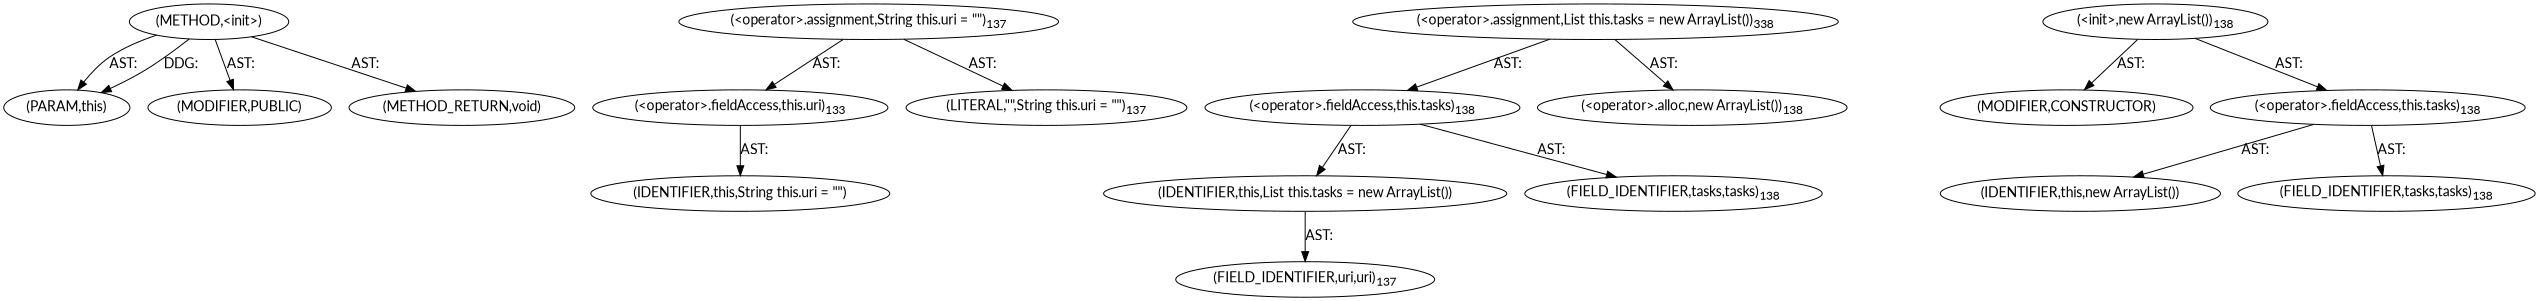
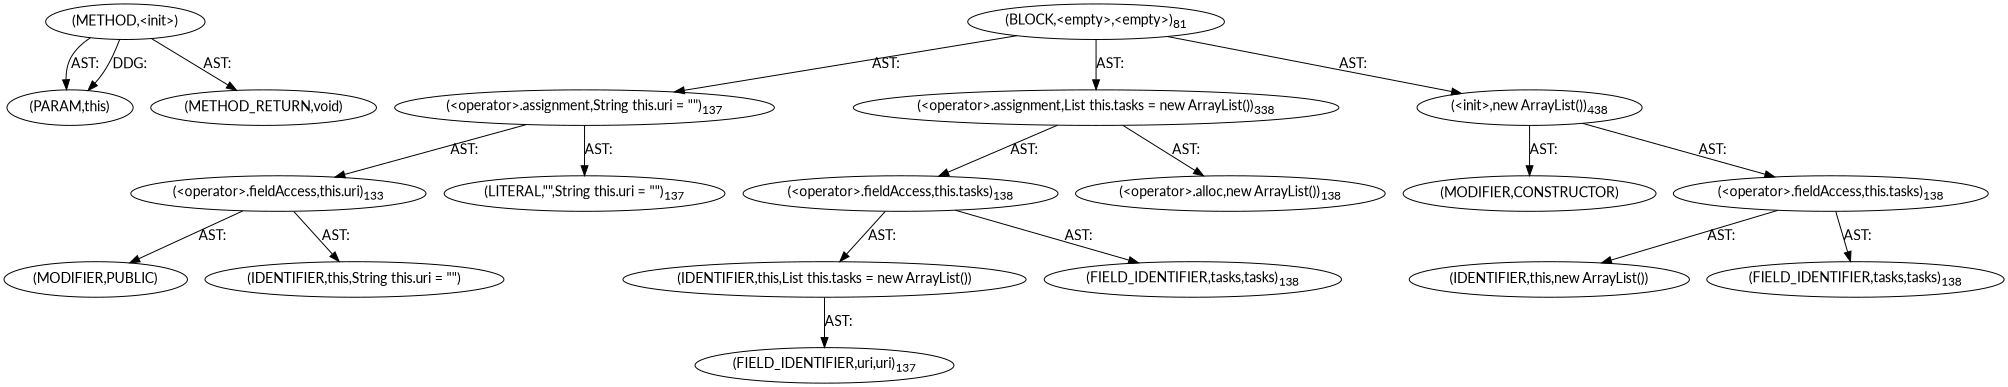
  digraph {
    fontname=Lato
    node [fontname=Lato]
    edge [fontname=Lato]
    n1 [label=<(METHOD,&lt;init&gt;)>]
    n2 [label=<(PARAM,this)>]
    n3 [label=<(MODIFIER,PUBLIC)>]
    n4 [label=<(METHOD_RETURN,void)>]
+   n5 [label=<(BLOCK,&lt;empty&gt;,&lt;empty&gt;)<SUB>81</SUB>>]
    n6 [label=<(&lt;operator&gt;.assignment,String this.uri = &quot;&quot;)<SUB>137</SUB>>]
    n7 [label=<(&lt;operator&gt;.assignment,List this.tasks = new ArrayList())<SUB>338</SUB>>]
-   n8 [label=<(&lt;init&gt;,new ArrayList())<SUB>138</SUB>>]
+   n8 [label=<(&lt;init&gt;,new ArrayList())<SUB>438</SUB>>]
    n9 [label=<(MODIFIER,CONSTRUCTOR)>]
    n10 [label=<(&lt;operator&gt;.fieldAccess,this.uri)<SUB>133</SUB>>]
    n11 [label=<(LITERAL,&quot;&quot;,String this.uri = &quot;&quot;)<SUB>137</SUB>>]
    n12 [label=<(&lt;operator&gt;.fieldAccess,this.tasks)<SUB>138</SUB>>]
    n13 [label=<(&lt;operator&gt;.alloc,new ArrayList())<SUB>138</SUB>>]
    n14 [label=<(&lt;operator&gt;.fieldAccess,this.tasks)<SUB>138</SUB>>]
    n15 [label=<(IDENTIFIER,this,String this.uri = &quot;&quot;)>]
    n16 [label=<(FIELD_IDENTIFIER,uri,uri)<SUB>137</SUB>>]
    n17 [label=<(IDENTIFIER,this,List this.tasks = new ArrayList())>]
    n18 [label=<(FIELD_IDENTIFIER,tasks,tasks)<SUB>138</SUB>>]
    n19 [label=<(IDENTIFIER,this,new ArrayList())>]
    n20 [label=<(FIELD_IDENTIFIER,tasks,tasks)<SUB>138</SUB>>]
    n1 -> n2 [label="AST: "]
    n1 -> n2 [label="DDG: "]
-   n1 -> n3 [label="AST: "]
+   n10 -> n3 [label="AST: "]
    n1 -> n4 [label="AST: "]
+   n5 -> n6 [label="AST: "]
+   n5 -> n7 [label="AST: "]
+   n5 -> n8 [label="AST: "]
    n6 -> n10 [label="AST: "]
    n6 -> n11 [label="AST: "]
    n7 -> n12 [label="AST: "]
    n7 -> n13 [label="AST: "]
    n8 -> n9 [label="AST: "]
    n8 -> n14 [label="AST: "]
    n10 -> n15 [label="AST: "]
    n12 -> n17 [label="AST: "]
    n12 -> n18 [label="AST: "]
    n14 -> n19 [label="AST: "]
    n14 -> n20 [label="AST: "]
    n17 -> n16 [label="AST: "]
  }
